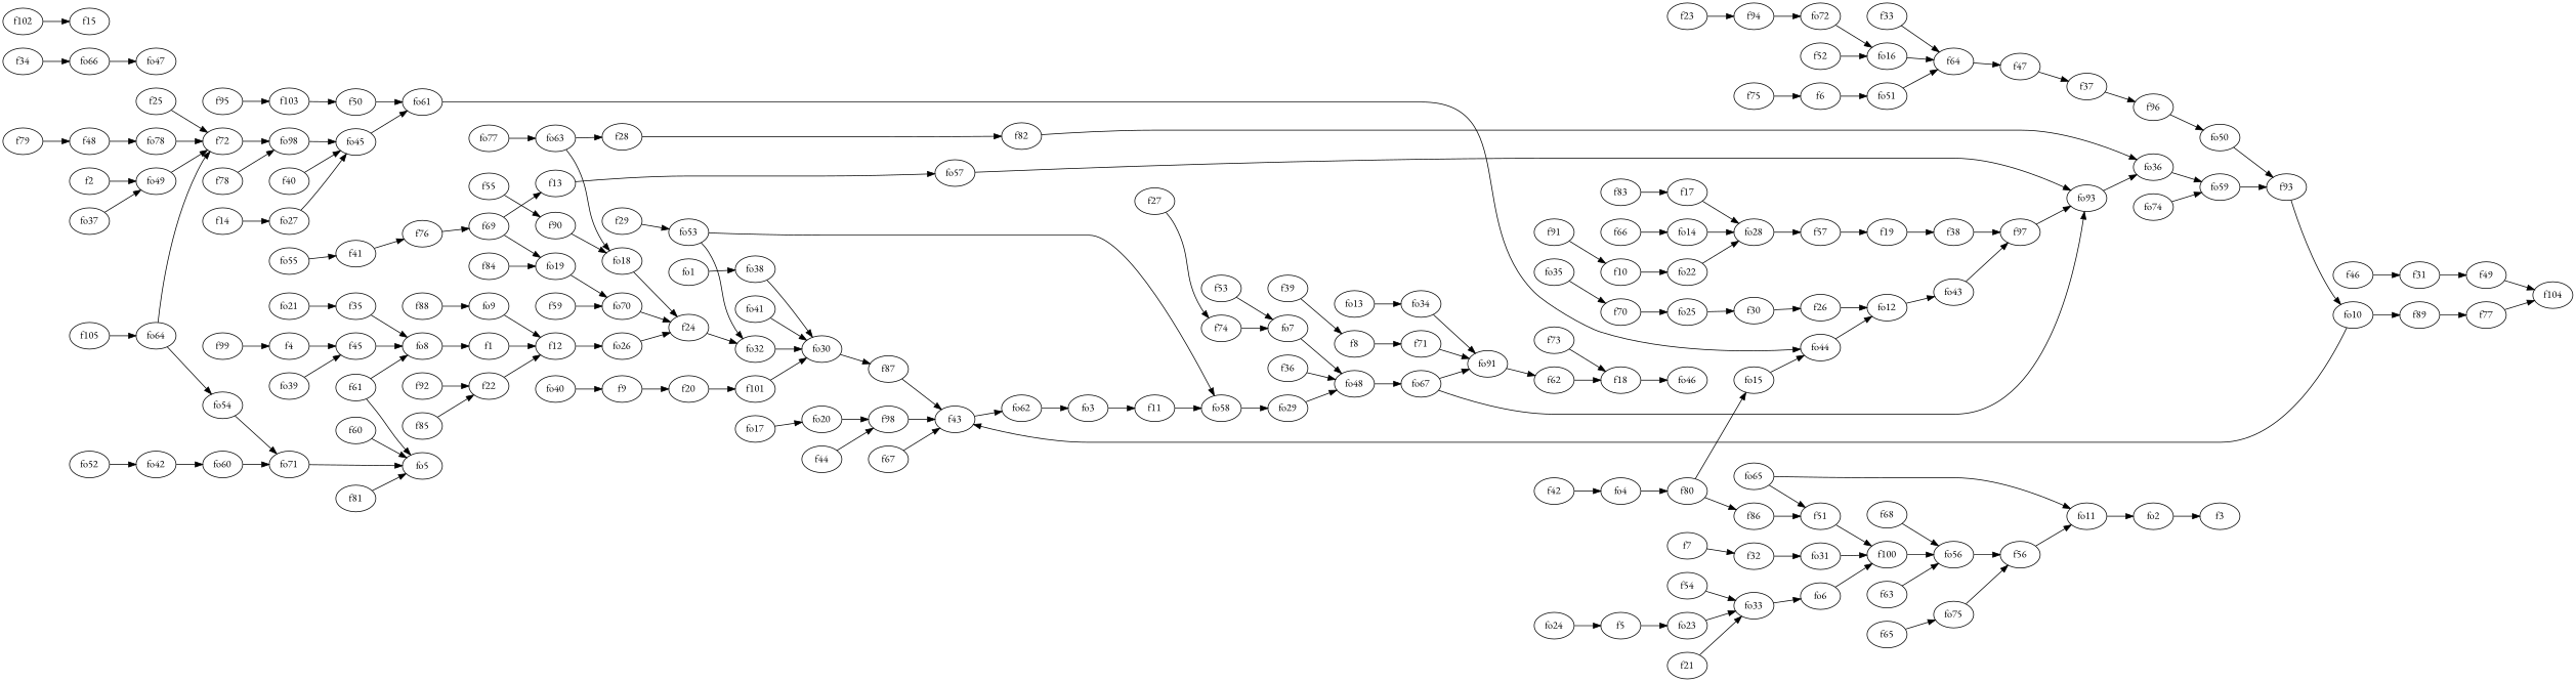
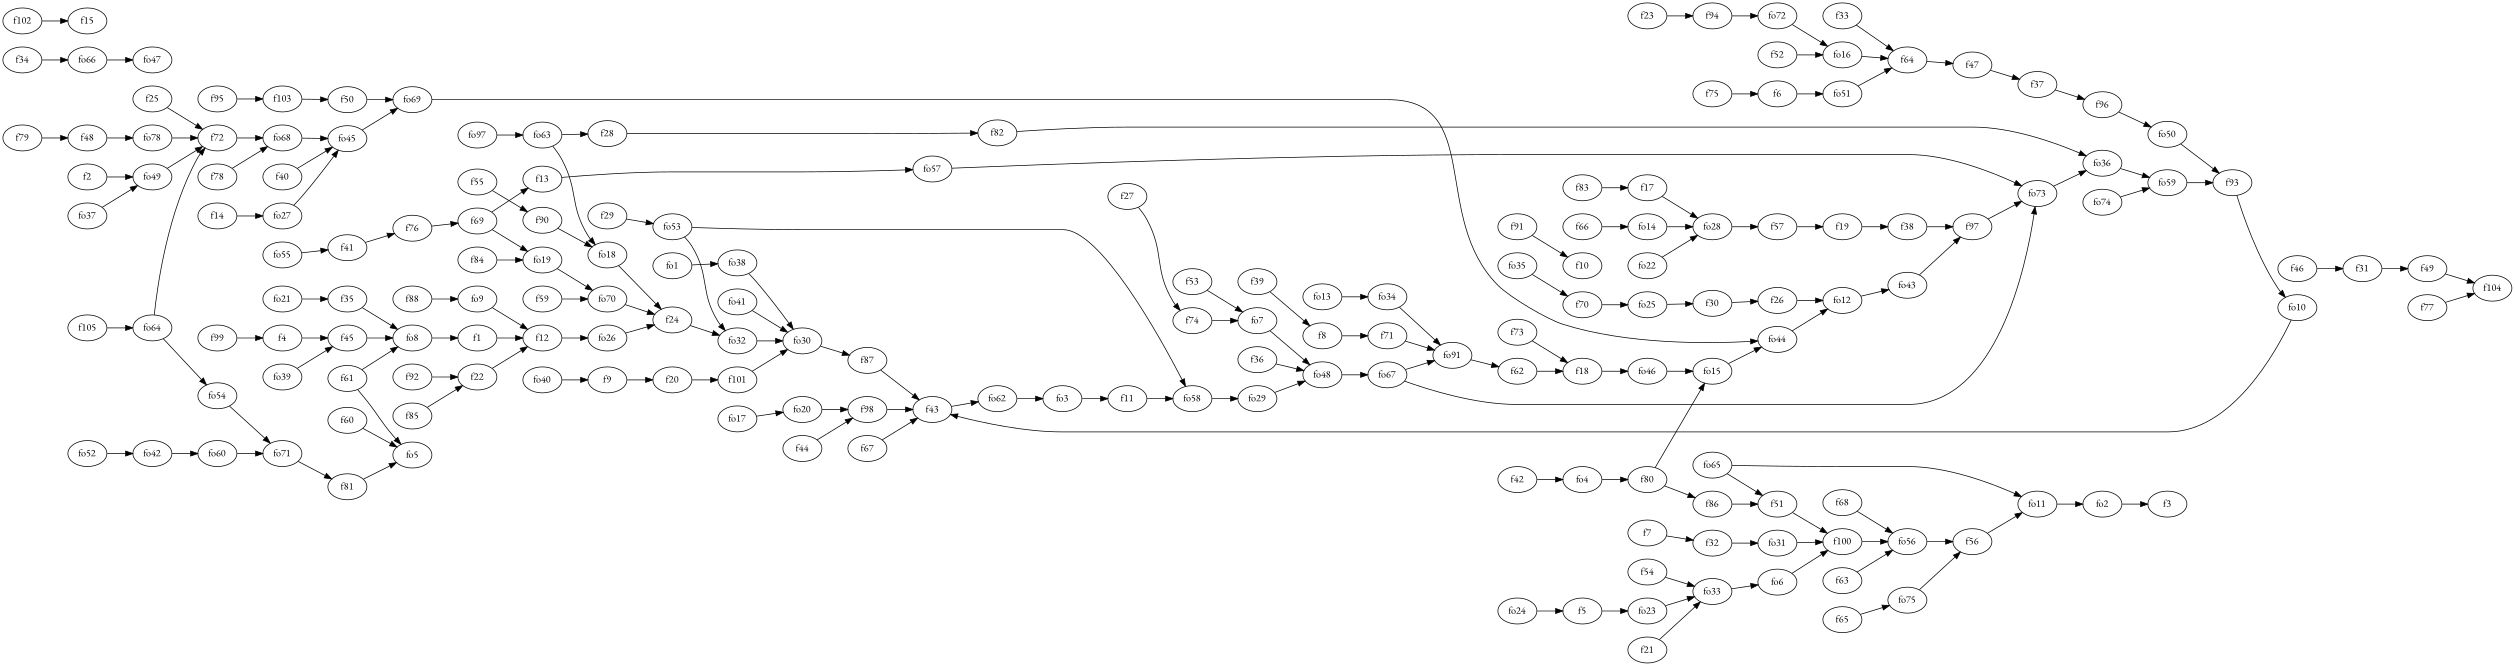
  strict digraph {
    fontname="EB Garamond"
    rankdir=LR
    node [fontname="EB Garamond"]
    edge [fontname="EB Garamond" weight=2]
    f1
    f12
    fo26
    f2
    fo49
    f72
    f51
    f100
    f4
    f45
    fo8
    f5
    fo23
    fo33
    f6
    fo51
    f64
    f7
    f32
    fo31
    f8
    f71
    n23 [label=fo91]
    f9
    f20
    f101
    f10
    fo22
    fo28
    f11
    fo58
    fo29
    f24
    f13
    fo57
-   fo73 [label=fo93]
+   fo73
    f14
    fo27
    fo45
    fo52
    fo42
    f17
    f57
    f18
    fo46
    fo15
    f19
    f38
    f97
    fo30
    f21
    fo6
    f22
    f23
    f94
    fo72
    fo32
    f25
-   fo68 [label=fo98]
+   fo68
    f26
    fo12
    fo43
    f27
    f74
    fo7
    f28
    f82
    fo36
    f29
    fo53
    f30
    f31
    f49
    f104
    f33
    f47
    f34
    fo66
    fo47
    f35
    f36
    fo48
    fo67
    f37
    f96
    fo50
    f39
    f40
-   fo69 [label=fo61]
+   fo69
    f41
    f76
    f69
    f42
    fo4
    f80
    f43
    fo62
    fo3
    f44
    f98
    f46
    f48
    fo78
    f50
    fo44
    fo56
    f52
    fo16
    f53
    f54
    f55
    f90
    fo18
    f56
    fo11
    fo2
    f59
    fo70
    f60
    fo5
    f61
    f62
    f63
    f65
    fo75
    f66
    fo14
    f67
    f68
    fo19
    f70
    fo25
    f73
    f75
    f77
    f78
    f79
    f86
    f81
    fo59
    f83
    f84
    f85
    f87
    f88
    fo9
-   f89
    f91
    f92
    f93
    fo10
    f95
    f103
    f99
    f102
    f15
    f105
    fo64
    fo54
    fo1
    fo38
    f3
    fo13
    fo34
    fo17
    fo20
    fo21
    fo24
    fo35
    fo37
    fo39
    fo40
    fo41
    fo60
    fo71
    fo55
    fo63
    fo65
    fo74
-   fo77
+   fo77 [label=fo97]
    f1 -> f12
    f12 -> fo26
    fo26 -> f24
    f2 -> fo49
    fo49 -> f72
    f72 -> fo68
    f51 -> f100
    f100 -> fo56
    f4 -> f45
    f45 -> fo8
    fo8 -> f1
    f5 -> fo23
    fo23 -> fo33
    fo33 -> fo6
    f6 -> fo51
    fo51 -> f64
    f64 -> f47
    f7 -> f32
    f32 -> fo31
    fo31 -> f100
    f8 -> f71
    f71 -> n23
    n23 -> f62
    f9 -> f20
    f20 -> f101
    f101 -> fo30
-   f10 -> fo22
    fo22 -> fo28
    fo28 -> f57
    f11 -> fo58
    fo58 -> fo29
    fo29 -> fo48
    f24 -> fo32
    f13 -> fo57
    fo57 -> fo73
    fo73 -> fo36
    f14 -> fo27
    fo27 -> fo45
    fo45 -> fo69
    fo52 -> fo42
    fo42 -> fo60
    f17 -> fo28
    f57 -> f19
    f18 -> fo46
+   fo46 -> fo15
    fo15 -> fo44
    f19 -> f38
    f38 -> f97
    f97 -> fo73
    fo30 -> f87
    f21 -> fo33
    fo6 -> f100
    f22 -> f12
    f23 -> f94
    f94 -> fo72
    fo72 -> fo16
    fo32 -> fo30
    f25 -> f72
    fo68 -> fo45
    f26 -> fo12
    fo12 -> fo43
    fo43 -> f97
    f27 -> f74
    f74 -> fo7
    fo7 -> fo48
    f28 -> f82
    f82 -> fo36
    fo36 -> fo59
    f29 -> fo53
    fo53 -> fo58
    fo53 -> fo32
    f30 -> f26
    f31 -> f49
    f49 -> f104
    f33 -> f64
    f47 -> f37
    f34 -> fo66
    fo66 -> fo47
    f35 -> fo8
    f36 -> fo48
    fo48 -> fo67
    fo67 -> n23
    fo67 -> fo73
    f37 -> f96
    f96 -> fo50
    fo50 -> f93
    f39 -> f8
    f40 -> fo45
    fo69 -> fo44
    f41 -> f76
    f76 -> f69
    f69 -> f13
    f69 -> fo19
    f42 -> fo4
    fo4 -> f80
    f80 -> fo15
    f80 -> f86
    f43 -> fo62
    fo62 -> fo3
    fo3 -> f11
    f44 -> f98
    f98 -> f43
    f46 -> f31
    f48 -> fo78
    fo78 -> f72
    f50 -> fo69
    fo44 -> fo12
    fo56 -> f56
    f52 -> fo16
    fo16 -> f64
    f53 -> fo7
    f54 -> fo33
    f55 -> f90
    f90 -> fo18
    fo18 -> f24
    f56 -> fo11
    fo11 -> fo2
    fo2 -> f3
    f59 -> fo70
    fo70 -> f24
    f60 -> fo5
    f61 -> fo8
    f61 -> fo5
    f62 -> f18
    f63 -> fo56
    f65 -> fo75
    fo75 -> f56
    f66 -> fo14
    fo14 -> fo28
    f67 -> f43
    f68 -> fo56
    fo19 -> fo70
    f70 -> fo25
    fo25 -> f30
    f73 -> f18
    f75 -> f6
    f77 -> f104
    f78 -> fo68
    f79 -> f48
    f86 -> f51
    f81 -> fo5
    fo59 -> f93
    f83 -> f17
    f84 -> fo19
    f85 -> f22
    f87 -> f43
    f88 -> fo9
    fo9 -> f12
-   f89 -> f77
    f91 -> f10
    f92 -> f22
    f93 -> fo10
    fo10 -> f43
-   fo10 -> f89
    f95 -> f103
    f103 -> f50
    f99 -> f4
    f102 -> f15
    f105 -> fo64
    fo64 -> f72
    fo64 -> fo54
    fo54 -> fo71
    fo1 -> fo38
    fo38 -> fo30
    fo13 -> fo34
    fo34 -> n23
    fo17 -> fo20
    fo20 -> f98
    fo21 -> f35
    fo24 -> f5
    fo35 -> f70
    fo37 -> fo49
    fo39 -> f45
    fo40 -> f9
    fo41 -> fo30
    fo60 -> fo71
-   fo71 -> fo5
+   fo71 -> f81
    fo55 -> f41
    fo63 -> f28
    fo63 -> fo18
    fo65 -> f51
    fo65 -> fo11
    fo74 -> fo59
    fo77 -> fo63
  }
